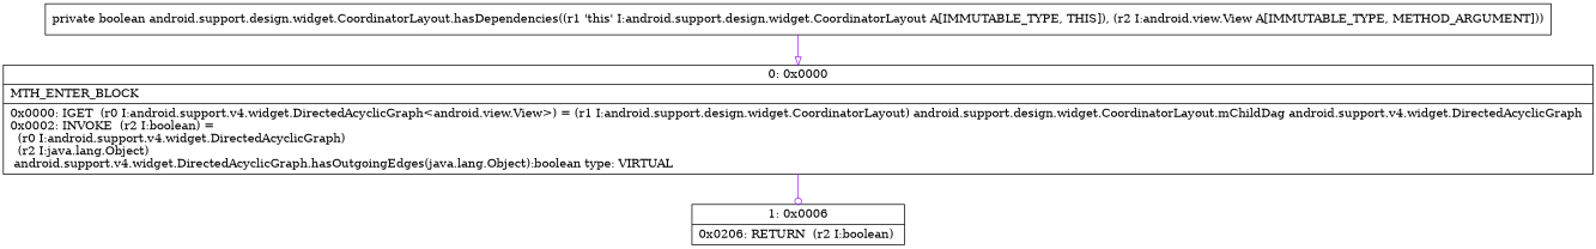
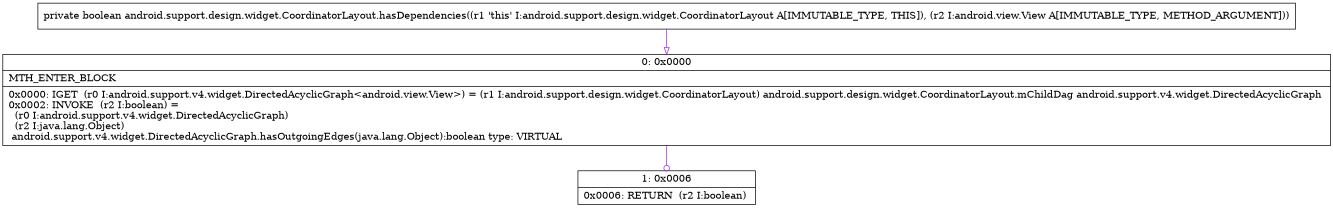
  digraph {
    node [shape=record]
    edge [color=purple]
    n1 [label="{0\:\ 0x0000|MTH_ENTER_BLOCK\l|0x0000: IGET  (r0 I:android.support.v4.widget.DirectedAcyclicGraph\<android.view.View\>) = (r1 I:android.support.design.widget.CoordinatorLayout) android.support.design.widget.CoordinatorLayout.mChildDag android.support.v4.widget.DirectedAcyclicGraph \l0x0002: INVOKE  (r2 I:boolean) = \l  (r0 I:android.support.v4.widget.DirectedAcyclicGraph)\l  (r2 I:java.lang.Object)\l android.support.v4.widget.DirectedAcyclicGraph.hasOutgoingEdges(java.lang.Object):boolean type: VIRTUAL \l}"]
-   n2 [label="{1\:\ 0x0006|0x0206: RETURN  (r2 I:boolean) \l}"]
+   n2 [label="{1\:\ 0x0006|0x0006: RETURN  (r2 I:boolean) \l}"]
    n3 [label="{private boolean android.support.design.widget.CoordinatorLayout.hasDependencies((r1 'this' I:android.support.design.widget.CoordinatorLayout A[IMMUTABLE_TYPE, THIS]), (r2 I:android.view.View A[IMMUTABLE_TYPE, METHOD_ARGUMENT])) }"]
    n1 -> n2 [arrowhead=odot]
    n3 -> n1 [arrowhead=onormal]
  }
